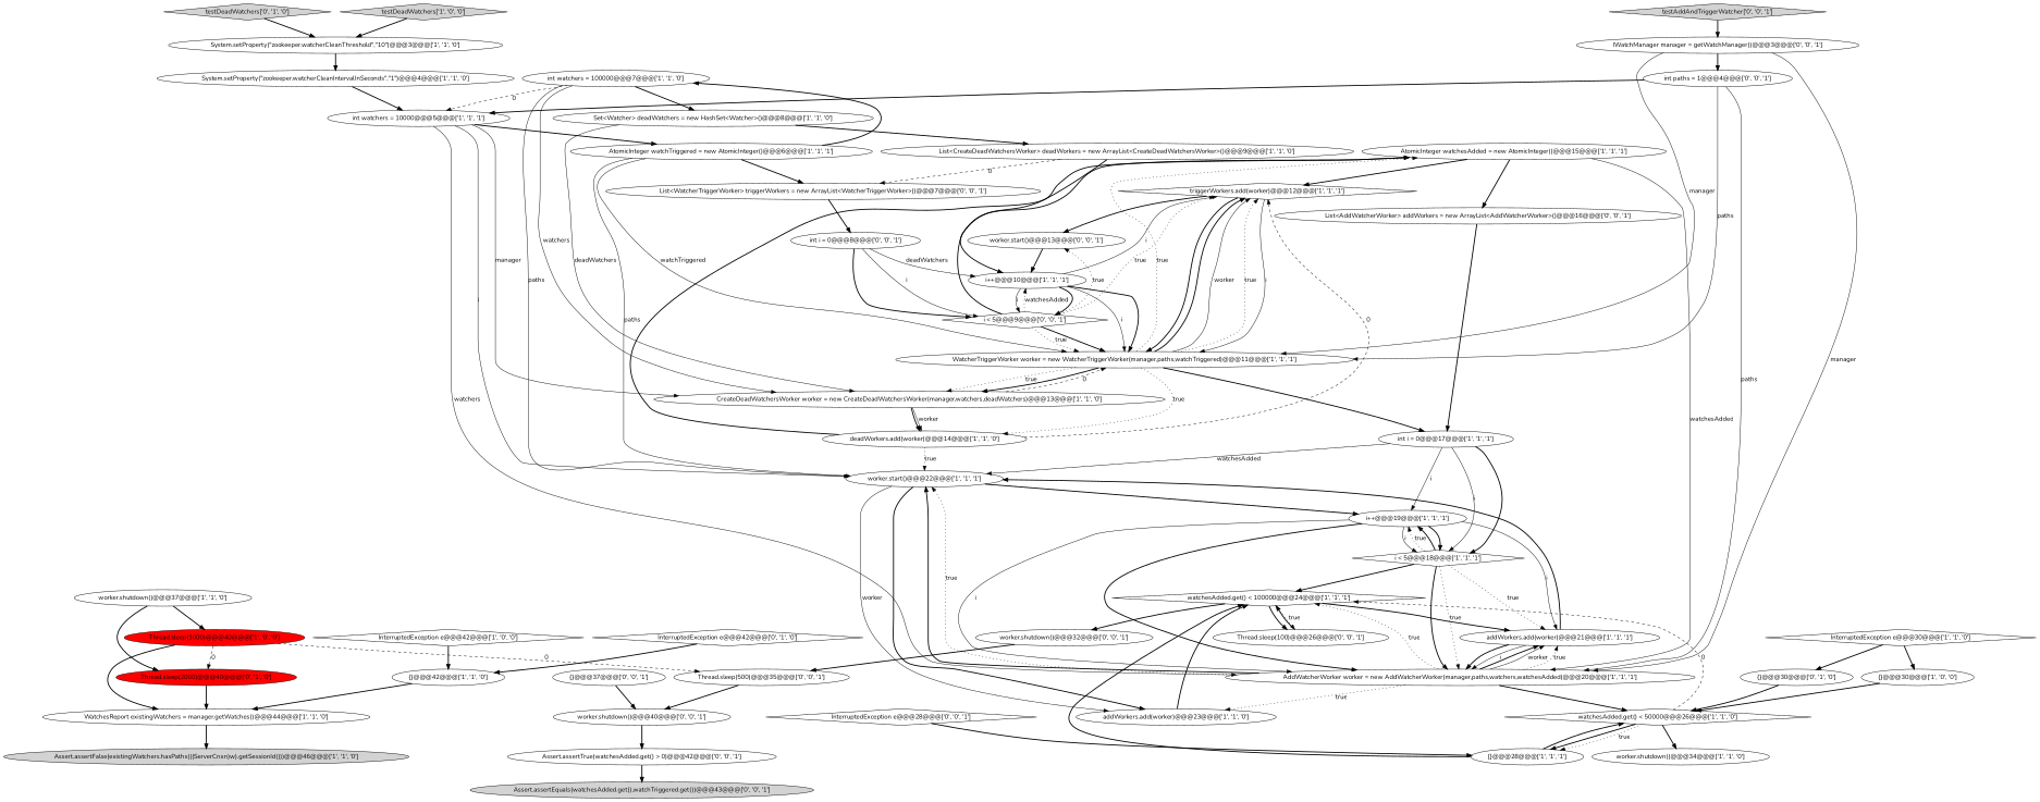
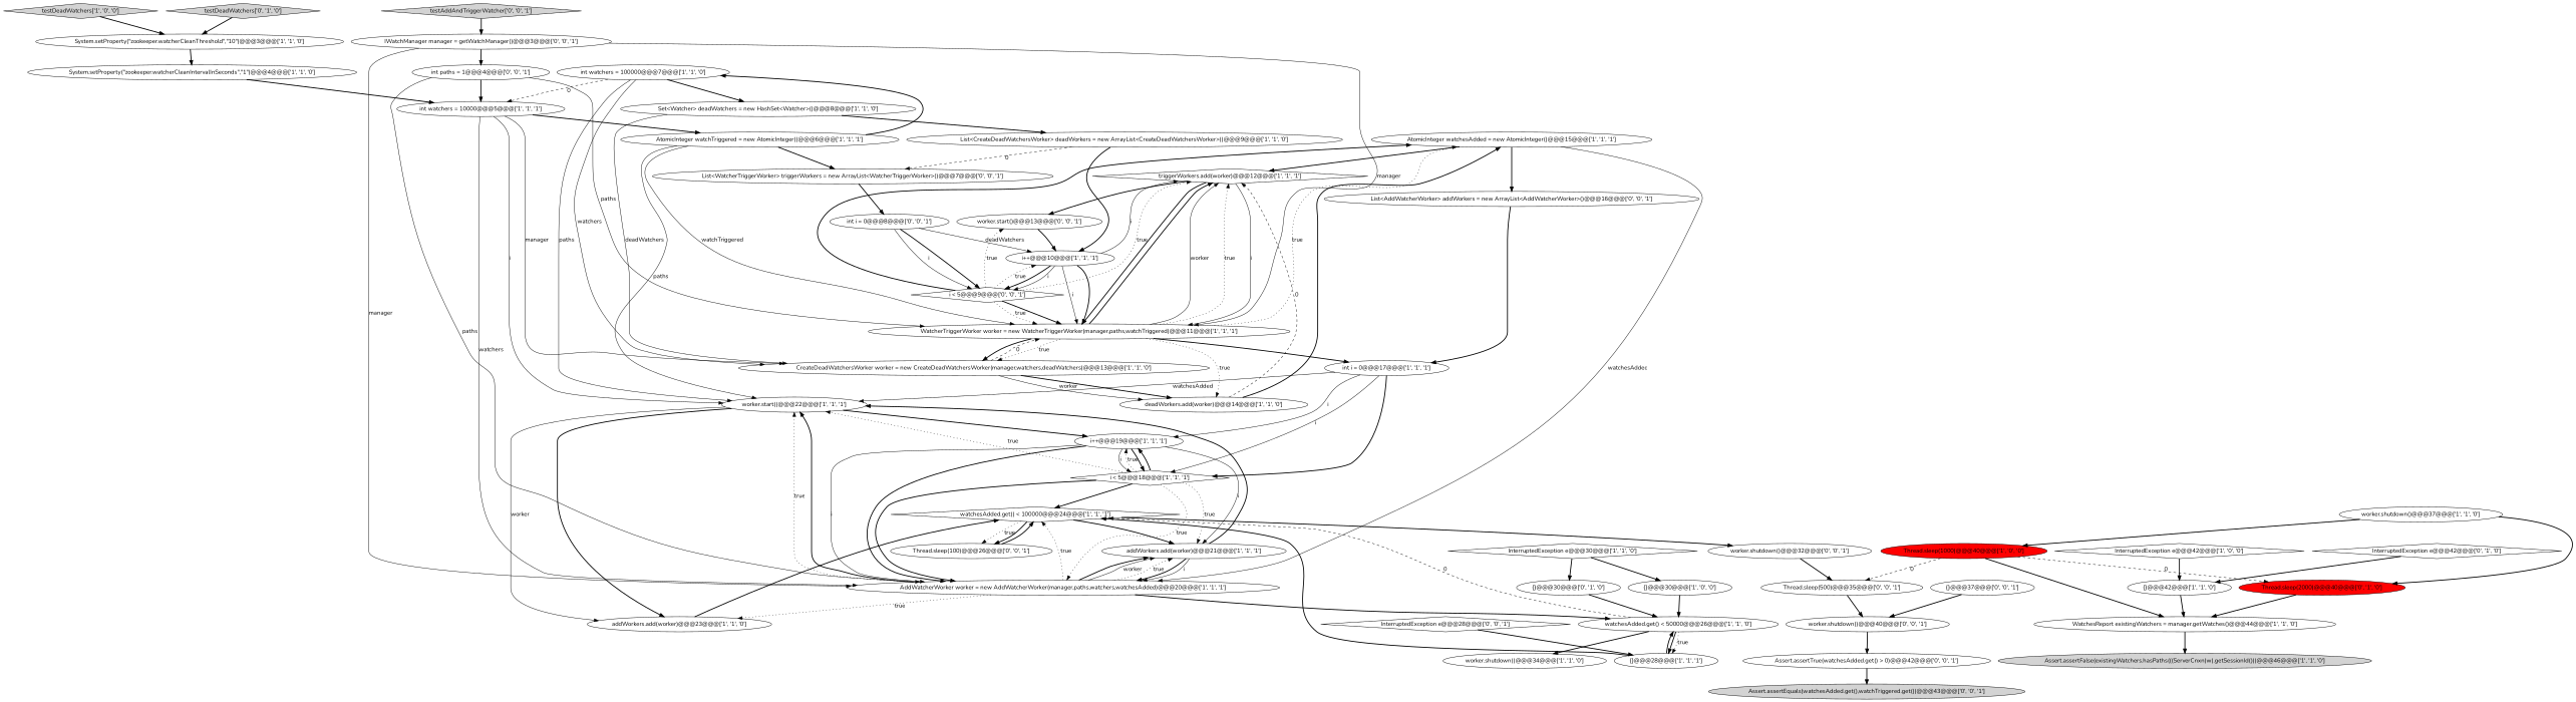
  digraph {
    fontname=Nunito
    node [fillcolor=white fontname=Nunito shape=ellipse style=filled]
    edge [fontname=Nunito style=bold]
    n1 [label="List<AddWatcherWorker> addWorkers = new ArrayList<AddWatcherWorker>()@@@16@@@['0', '0', '1']"]
    n2 [label="int i = 0@@@17@@@['1', '1', '1']"]
    n3 [label="worker.start()@@@22@@@['1', '1', '1']"]
    n4 [label="i++@@@19@@@['1', '1', '1']"]
    n5 [label="i < 5@@@18@@@['1', '1', '1']" shape=diamond]
    n6 [label="InterruptedException e@@@42@@@['1', '0', '0']" shape=diamond]
    n7 [label="{}@@@42@@@['1', '1', '0']"]
    n8 [label="WatchesReport existingWatchers = manager.getWatches()@@@44@@@['1', '1', '0']"]
    n9 [label="AddWatcherWorker worker = new AddWatcherWorker(manager,paths,watchers,watchesAdded)@@@20@@@['1', '1', '1']"]
    n10 [label="addWorkers.add(worker)@@@21@@@['1', '1', '1']"]
-   n11 [label="watchesAdded.get() < 50000@@@26@@@['1', '1', '0']" shape=diamond]
+   n11 [label="watchesAdded.get() < 50000@@@26@@@['1', '1', '0']"]
    n12 [label="addWorkers.add(worker)@@@23@@@['1', '1', '0']"]
    n13 [label="watchesAdded.get() < 100000@@@24@@@['1', '1', '1']" shape=diamond]
    n14 [label="worker.shutdown()@@@34@@@['1', '1', '0']"]
    n15 [label="{}@@@28@@@['1', '1', '1']"]
    n16 [label="worker.shutdown()@@@32@@@['0', '0', '1']"]
    n17 [label="Thread.sleep(100)@@@26@@@['0', '0', '1']"]
    n18 [label="AtomicInteger watchTriggered = new AtomicInteger()@@@6@@@['1', '1', '1']"]
    n19 [label="WatcherTriggerWorker worker = new WatcherTriggerWorker(manager,paths,watchTriggered)@@@11@@@['1', '1', '1']"]
    n20 [label="int watchers = 100000@@@7@@@['1', '1', '0']"]
    n21 [label="List<WatcherTriggerWorker> triggerWorkers = new ArrayList<WatcherTriggerWorker>()@@@7@@@['0', '0', '1']"]
    n22 [label="CreateDeadWatchersWorker worker = new CreateDeadWatchersWorker(manager,watchers,deadWatchers)@@@13@@@['1', '1', '0']"]
    n23 [label="AtomicInteger watchesAdded = new AtomicInteger()@@@15@@@['1', '1', '1']"]
    n24 [label="triggerWorkers.add(worker)@@@12@@@['1', '1', '1']" shape=diamond]
    n25 [label="deadWorkers.add(worker)@@@14@@@['1', '1', '0']"]
    n26 [label="int watchers = 10000@@@5@@@['1', '1', '1']"]
    n27 [label="Set<Watcher> deadWatchers = new HashSet<Watcher>()@@@8@@@['1', '1', '0']"]
    n28 [label="int i = 0@@@8@@@['0', '0', '1']"]
    n29 [label="worker.shutdown()@@@37@@@['1', '1', '0']"]
    n30 [fillcolor=red label="Thread.sleep(2000)@@@40@@@['0', '1', '0']"]
    n31 [fillcolor=red label="Thread.sleep(1000)@@@40@@@['1', '0', '0']"]
    n32 [fillcolor=lightgray label="testDeadWatchers['1', '0', '0']" shape=diamond]
    n33 [label="System.setProperty(\"zookeeper.watcherCleanThreshold\",\"10\")@@@3@@@['1', '1', '0']"]
    n34 [label="System.setProperty(\"zookeeper.watcherCleanIntervalInSeconds\",\"1\")@@@4@@@['1', '1', '0']"]
    n35 [label="int paths = 1@@@4@@@['0', '0', '1']"]
    n36 [fillcolor=lightgray label="Assert.assertFalse(existingWatchers.hasPaths(((ServerCnxn)w).getSessionId()))@@@46@@@['1', '1', '0']"]
    n37 [label="List<CreateDeadWatchersWorker> deadWorkers = new ArrayList<CreateDeadWatchersWorker>()@@@9@@@['1', '1', '0']"]
    n38 [label="i++@@@10@@@['1', '1', '1']"]
    n39 [label="{}@@@37@@@['0', '0', '1']"]
    n40 [label="worker.shutdown()@@@40@@@['0', '0', '1']"]
    n41 [label="Assert.assertTrue(watchesAdded.get() > 0)@@@42@@@['0', '0', '1']"]
    n42 [label="Thread.sleep(500)@@@35@@@['0', '0', '1']"]
    n43 [label="IWatchManager manager = getWatchManager()@@@3@@@['0', '0', '1']"]
    n44 [label="i < 5@@@9@@@['0', '0', '1']" shape=diamond]
    n45 [label="worker.start()@@@13@@@['0', '0', '1']"]
    n46 [label="{}@@@30@@@['0', '1', '0']"]
    n47 [fillcolor=lightgray label="testAddAndTriggerWatcher['0', '0', '1']" shape=diamond]
    n48 [label="InterruptedException e@@@42@@@['0', '1', '0']" shape=diamond]
    n49 [fillcolor=lightgray label="Assert.assertEquals(watchesAdded.get(),watchTriggered.get())@@@43@@@['0', '0', '1']"]
    n50 [fillcolor=lightgray label="testDeadWatchers['0', '1', '0']" shape=diamond]
    n51 [label="{}@@@30@@@['1', '0', '0']"]
    n52 [label="InterruptedException e@@@28@@@['0', '0', '1']" shape=diamond]
    n53 [label="InterruptedException e@@@30@@@['1', '1', '0']" shape=diamond]
    n1 -> n2
    n2 -> n3 [label=watchesAdded style=solid]
    n2 -> n4 [label=i style=solid]
    n2 -> n5
    n2 -> n5 [label=i style=solid]
    n3 -> n4
    n3 -> n12
    n3 -> n12 [label=worker style=solid]
    n4 -> n5
    n4 -> n5 [label=i style=solid]
    n4 -> n9 [label=i style=solid]
    n4 -> n9
    n4 -> n10 [label=i style=solid]
-   n25 -> n3 [label=true style=dotted]
+   n5 -> n3 [label=true style=dotted]
    n5 -> n4 [label=true style=dotted]
    n5 -> n4
    n5 -> n9
    n5 -> n9 [label=true style=dotted]
    n5 -> n10 [label=true style=dotted]
    n5 -> n13
    n6 -> n7
    n7 -> n8
    n8 -> n36
    n9 -> n3
    n9 -> n3 [label=true style=dotted]
    n9 -> n10
    n9 -> n10 [label=worker style=solid]
    n9 -> n10 [label=true style=dotted]
    n9 -> n11
    n9 -> n12 [label=true style=dotted]
    n9 -> n13 [label=true style=dotted]
    n10 -> n3
    n10 -> n9 [label=i style=solid]
    n10 -> n9
    n11 -> n13 [label=0 style=dashed]
    n11 -> n14
    n11 -> n15
    n11 -> n15 [label=true style=dotted]
    n12 -> n13
    n13 -> n10
    n13 -> n16
    n13 -> n17 [label=true style=dotted]
    n13 -> n17
    n15 -> n11
    n15 -> n13
    n16 -> n42
    n17 -> n13
    n18 -> n3 [label=paths style=solid]
    n18 -> n19 [label=watchTriggered style=solid]
    n18 -> n20
    n18 -> n21
    n19 -> n2
    n19 -> n22 [label=true style=dotted]
    n19 -> n22
    n19 -> n23 [label=true style=dotted]
    n19 -> n24
    n19 -> n24 [label=worker style=solid]
    n19 -> n24 [label=true style=dotted]
    n19 -> n25 [label=true style=dotted]
    n20 -> n3 [label=paths style=solid]
    n20 -> n22 [label=watchers style=solid]
    n20 -> n26 [label=0 style=dashed]
    n20 -> n27
    n21 -> n28
    n22 -> n19 [label=0 style=dashed]
    n22 -> n25
    n22 -> n25 [label=worker style=solid]
    n23 -> n1
    n23 -> n9 [label=watchesAdded style=solid]
    n23 -> n24
    n24 -> n19
    n24 -> n19 [label=i style=solid]
    n24 -> n45
    n25 -> n23
    n25 -> n24 [label=0 style=dashed]
    n26 -> n3 [label=i style=solid]
    n26 -> n9 [label=watchers style=solid]
    n26 -> n18
    n26 -> n22 [label=manager style=solid]
    n27 -> n22 [label=deadWatchers style=solid]
    n27 -> n37
    n28 -> n38 [label=deadWatchers style=solid]
    n28 -> n44
    n28 -> n44 [label=i style=solid]
    n29 -> n30
    n29 -> n31
    n30 -> n8
    n31 -> n8
    n31 -> n30 [label=0 style=dashed]
    n31 -> n42 [label=0 style=dashed]
    n32 -> n33
    n33 -> n34
    n34 -> n26
    n35 -> n9 [label=paths style=solid]
    n35 -> n19 [label=paths style=solid]
    n35 -> n26
    n37 -> n21 [label=0 style=dashed]
    n37 -> n38
    n38 -> n19
    n38 -> n19 [label=i style=solid]
    n38 -> n24 [label=i style=solid]
    n38 -> n44
    n38 -> n44 [label=i style=solid]
    n39 -> n40
    n40 -> n41
    n41 -> n49
    n42 -> n40
    n43 -> n9 [label=manager style=solid]
    n43 -> n19 [label=manager style=solid]
    n43 -> n35
    n44 -> n19
    n44 -> n19 [label=true style=dotted]
    n44 -> n23
    n44 -> n24 [label=true style=dotted]
-   n44 -> n38 [label=watchesAdded style=dotted]
+   n44 -> n38 [label=true style=dotted]
    n44 -> n45 [label=true style=dotted]
    n45 -> n38
    n46 -> n11
    n47 -> n43
    n48 -> n7
    n50 -> n33
    n51 -> n11
    n52 -> n15
    n53 -> n46
    n53 -> n51
  }
